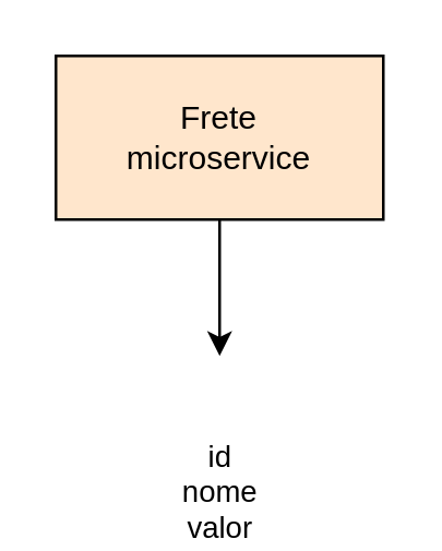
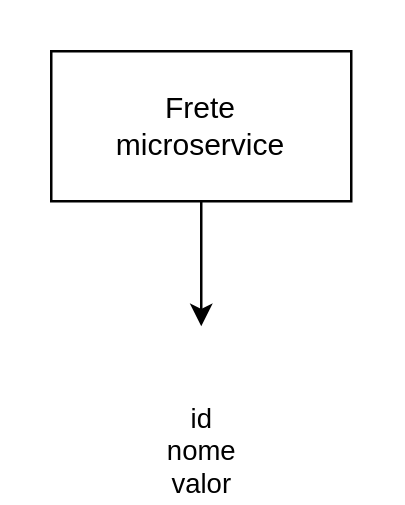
  <mxCell id="0" />
  <mxCell id="1" parent="0" />
  <mxCell id="2" value="id&lt;br&gt;nome&lt;br&gt;valor" style="edgeStyle=none;html=1;" parent="1" source="3" edge="1"><mxGeometry x="1" y="50" relative="1" as="geometry"><mxPoint x="80" y="130" as="targetPoint" /><mxPoint x="-50" y="50" as="offset" /></mxGeometry></mxCell>
- <mxCell id="3" value="Frete&lt;br&gt;microservice" style="rounded=0;whiteSpace=wrap;html=1;fillColor=#ffe6cc;" parent="1" vertex="1"><mxGeometry x="20" y="20" width="120" height="60" as="geometry" /></mxCell>
+ <mxCell id="3" value="Frete&lt;br&gt;microservice" style="rounded=0;whiteSpace=wrap;html=1;" parent="1" vertex="1"><mxGeometry x="20" y="20" width="120" height="60" as="geometry" /></mxCell>
